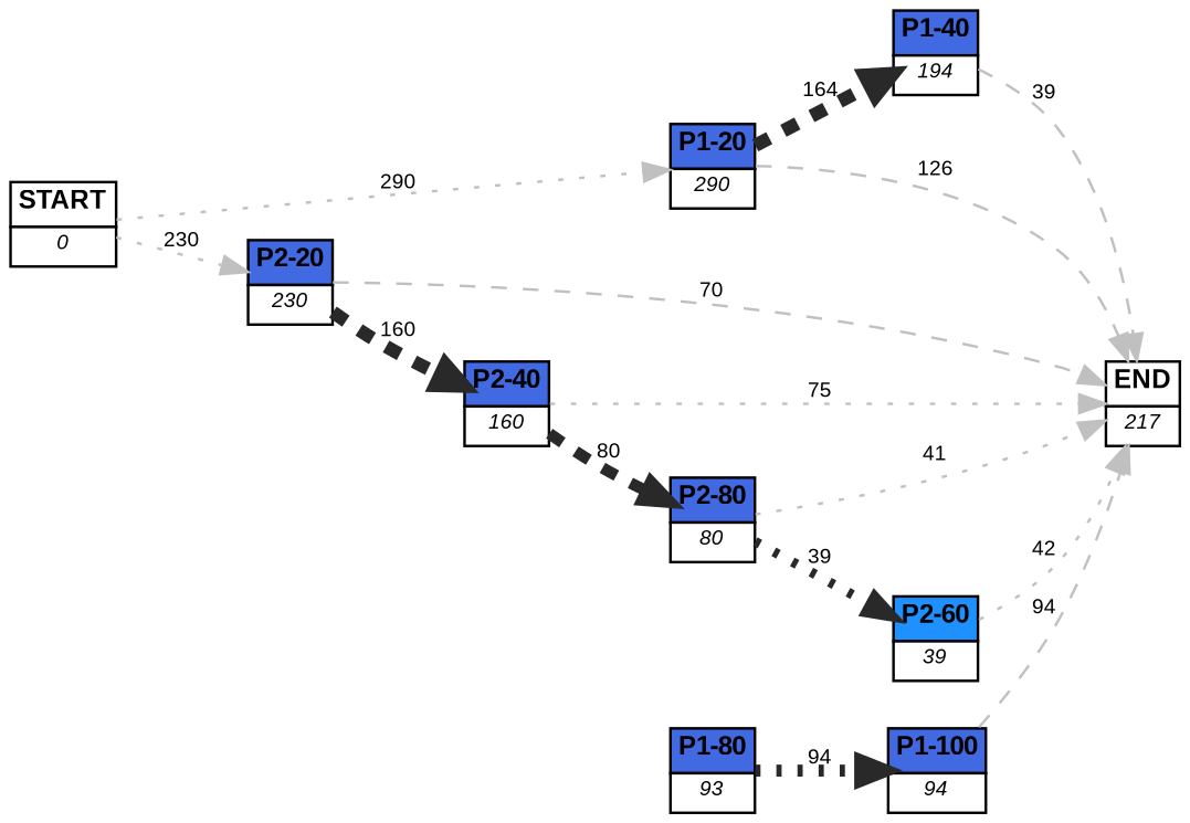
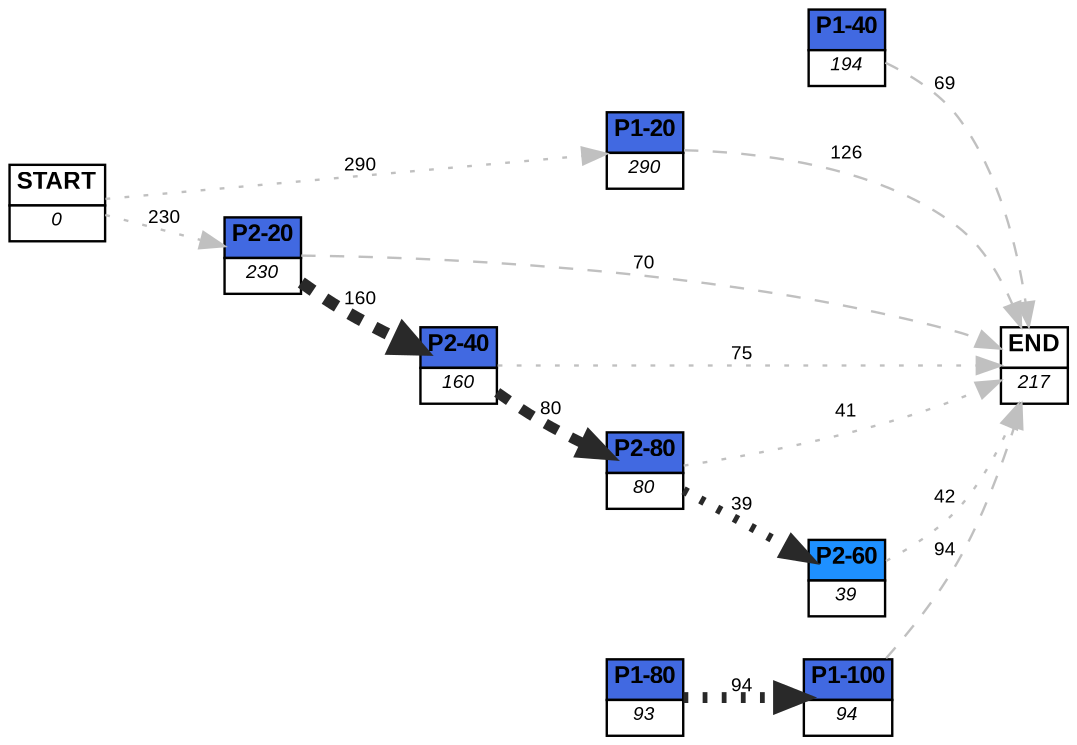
  digraph {
    rankdir=LR
    node [shape=plain]
    edge [color=grey fontname=Arial fontsize=8 labelfloat=false style=dashed]
    n1 [label=<<table border="0" cellborder="1" cellspacing="0"><tr><td bgcolor="royalblue"><FONT face="Arial" POINT-SIZE="10"><b>P1-20</b></FONT></td></tr><tr><td bgcolor="white"><FONT face="Arial" POINT-SIZE="8"><i>290</i></FONT></td></tr></table>>]
    n2 [label=<<table border="0" cellborder="1" cellspacing="0"><tr><td bgcolor="royalblue"><FONT face="Arial" POINT-SIZE="10"><b>P1-40</b></FONT></td></tr><tr><td bgcolor="white"><FONT face="Arial" POINT-SIZE="8"><i>194</i></FONT></td></tr></table>>]
    n3 [label=<<table border="0" cellborder="1" cellspacing="0"><tr><td bgcolor="white"><FONT face="Arial" POINT-SIZE="10"><b>END</b></FONT></td></tr><tr><td bgcolor="white"><FONT face="Arial" POINT-SIZE="8"><i>217</i></FONT></td></tr></table>>]
    n4 [label=<<table border="0" cellborder="1" cellspacing="0"><tr><td bgcolor="royalblue"><FONT face="Arial" POINT-SIZE="10"><b>P2-20</b></FONT></td></tr><tr><td bgcolor="white"><FONT face="Arial" POINT-SIZE="8"><i>230</i></FONT></td></tr></table>>]
    n5 [label=<<table border="0" cellborder="1" cellspacing="0"><tr><td bgcolor="royalblue"><FONT face="Arial" POINT-SIZE="10"><b>P2-40</b></FONT></td></tr><tr><td bgcolor="white"><FONT face="Arial" POINT-SIZE="8"><i>160</i></FONT></td></tr></table>>]
    n6 [label=<<table border="0" cellborder="1" cellspacing="0"><tr><td bgcolor="royalblue"><FONT face="Arial" POINT-SIZE="10"><b>P2-80</b></FONT></td></tr><tr><td bgcolor="white"><FONT face="Arial" POINT-SIZE="8"><i>80</i></FONT></td></tr></table>>]
    n7 [label=<<table border="0" cellborder="1" cellspacing="0"><tr><td bgcolor="royalblue"><FONT face="Arial" POINT-SIZE="10"><b>P1-80</b></FONT></td></tr><tr><td bgcolor="white"><FONT face="Arial" POINT-SIZE="8"><i>93</i></FONT></td></tr></table>>]
    n8 [label=<<table border="0" cellborder="1" cellspacing="0"><tr><td bgcolor="royalblue"><FONT face="Arial" POINT-SIZE="10"><b>P1-100</b></FONT></td></tr><tr><td bgcolor="white"><FONT face="Arial" POINT-SIZE="8"><i>94</i></FONT></td></tr></table>>]
    n9 [label=<<table border="0" cellborder="1" cellspacing="0"><tr><td bgcolor="dodgerblue"><FONT face="Arial" POINT-SIZE="10"><b>P2-60</b></FONT></td></tr><tr><td bgcolor="white"><FONT face="Arial" POINT-SIZE="8"><i>39</i></FONT></td></tr></table>>]
    n10 [label=<<table border="0" cellborder="1" cellspacing="0"><tr><td bgcolor="white"><FONT face="Arial" POINT-SIZE="10"><b>START</b></FONT></td></tr><tr><td bgcolor="white"><FONT face="Arial" POINT-SIZE="8"><i>0</i></FONT></td></tr></table>>]
-   n1 -> n2 [color=grey16 label=164 penwidth=5.099866427824199]
    n1 -> n3 [label=126]
-   n2 -> n3 [label=39]
+   n2 -> n3 [label=69]
    n4 -> n3 [label=70]
    n4 -> n5 [color=grey16 label=160 penwidth=5.075173815233827]
    n5 -> n3 [label=75 style=dotted]
    n5 -> n6 [color=grey16 label=80 penwidth=4.382026634673881]
    n6 -> n3 [label=41 style=dotted]
    n6 -> n9 [color=grey16 label=39 penwidth=3.6635616461296463 style=dotted]
    n7 -> n8 [color=grey16 label=94 penwidth=4.543294782270004 style=dotted]
    n8 -> n3 [label=94]
    n9 -> n3 [label=42 style=dotted]
    n10 -> n1 [label=290 style=dotted]
    n10 -> n4 [label=230 style=dotted]
  }
